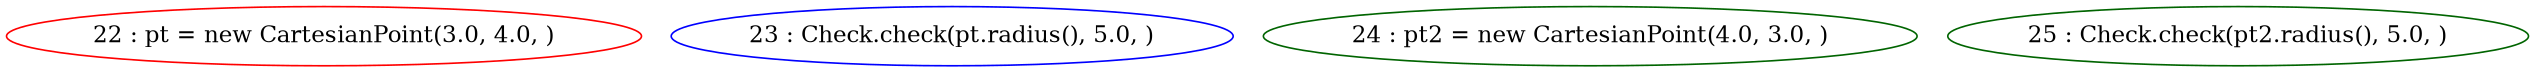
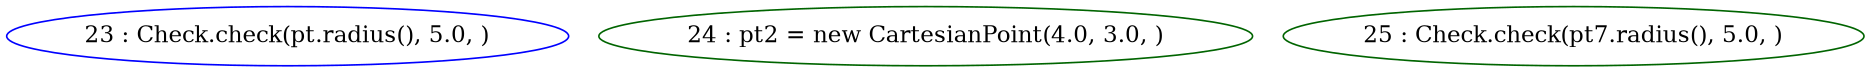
  digraph {
    node [color=darkgreen]
-   "22 : pt = new CartesianPoint(3.0, 4.0, )" [color=red]
    "23 : Check.check(pt.radius(), 5.0, )" [color=blue]
    "24 : pt2 = new CartesianPoint(4.0, 3.0, )"
-   "25 : Check.check(pt2.radius(), 5.0, )"
+   "25 : Check.check(pt2.radius(), 5.0, )" [label="25 : Check.check(pt7.radius(), 5.0, )"]
  }
